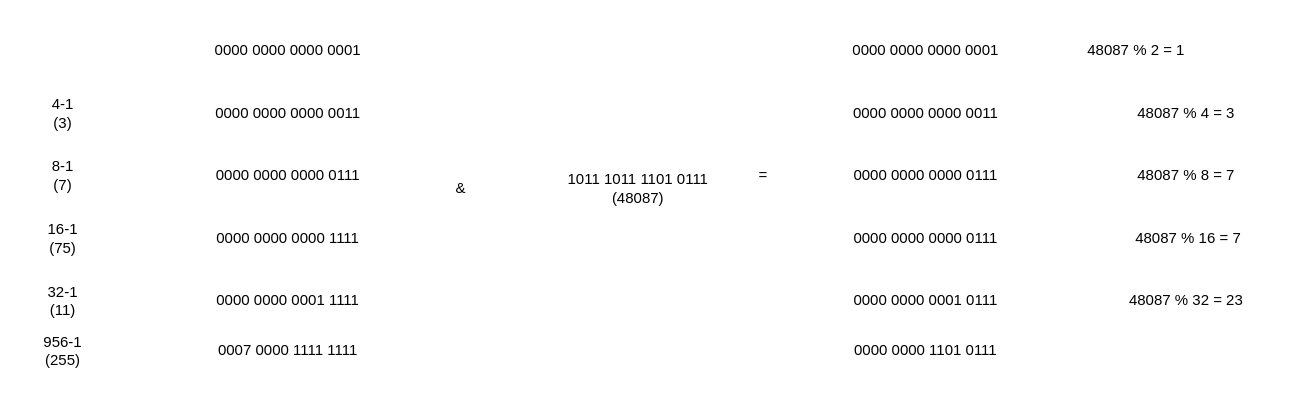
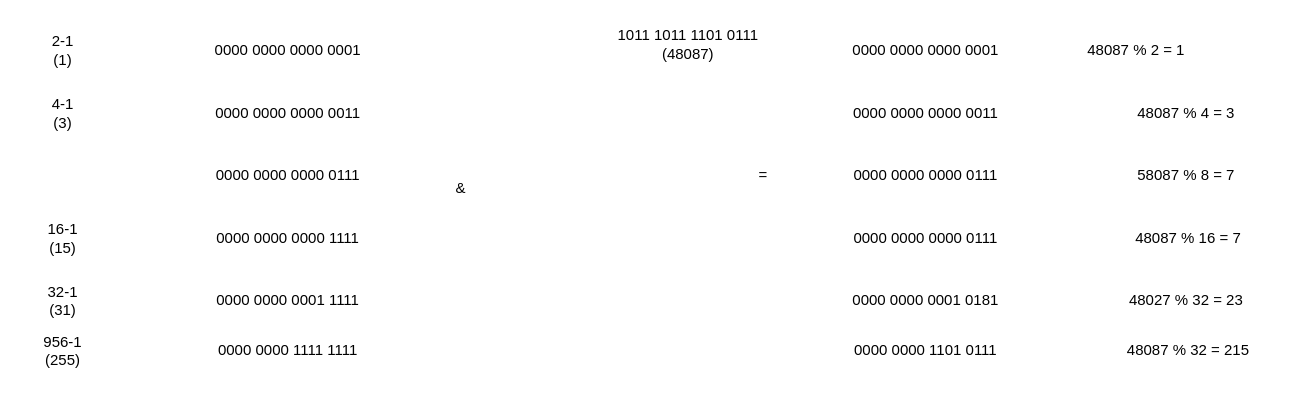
  <mxCell id="0" />
  <mxCell id="1" parent="0" />
+ <mxCell id="2" value="2-1&lt;div&gt;(1)&lt;/div&gt;" style="text;html=1;align=center;verticalAlign=middle;whiteSpace=wrap;rounded=0;" vertex="1" parent="1"><mxGeometry x="20" y="20" width="60" height="40" as="geometry" /></mxCell>
  <mxCell id="3" value="4-1&lt;div&gt;(3)&lt;/div&gt;" style="text;html=1;align=center;verticalAlign=middle;whiteSpace=wrap;rounded=0;" vertex="1" parent="1"><mxGeometry x="20" y="70" width="60" height="40" as="geometry" /></mxCell>
- <mxCell id="4" value="8-1&lt;div&gt;(7)&lt;/div&gt;" style="text;html=1;align=center;verticalAlign=middle;whiteSpace=wrap;rounded=0;" vertex="1" parent="1"><mxGeometry x="20" y="120" width="60" height="40" as="geometry" /></mxCell>
- <mxCell id="5" value="16-1&lt;div&gt;(75)&lt;/div&gt;" style="text;html=1;align=center;verticalAlign=middle;whiteSpace=wrap;rounded=0;" vertex="1" parent="1"><mxGeometry x="20" y="170" width="60" height="40" as="geometry" /></mxCell>
- <mxCell id="6" value="32-1&lt;div&gt;(11)&lt;/div&gt;" style="text;html=1;align=center;verticalAlign=middle;whiteSpace=wrap;rounded=0;" vertex="1" parent="1"><mxGeometry x="20" y="220" width="60" height="40" as="geometry" /></mxCell>
+ <mxCell id="5" value="16-1&lt;div&gt;(15)&lt;/div&gt;" style="text;html=1;align=center;verticalAlign=middle;whiteSpace=wrap;rounded=0;" vertex="1" parent="1"><mxGeometry x="20" y="170" width="60" height="40" as="geometry" /></mxCell>
+ <mxCell id="6" value="32-1&lt;div&gt;(31)&lt;/div&gt;" style="text;html=1;align=center;verticalAlign=middle;whiteSpace=wrap;rounded=0;" vertex="1" parent="1"><mxGeometry x="20" y="220" width="60" height="40" as="geometry" /></mxCell>
  <mxCell id="7" value="&lt;span style=&quot;&quot;&gt;0000 0000 0000 0001&lt;/span&gt;" style="text;html=1;align=center;verticalAlign=middle;whiteSpace=wrap;rounded=0;" vertex="1" parent="1"><mxGeometry x="160" y="20" width="140" height="40" as="geometry" /></mxCell>
  <mxCell id="8" value="&lt;span style=&quot;&quot;&gt;0000 0000 0000 0011&lt;/span&gt;" style="text;html=1;align=center;verticalAlign=middle;whiteSpace=wrap;rounded=0;" vertex="1" parent="1"><mxGeometry x="160" y="70" width="140" height="40" as="geometry" /></mxCell>
  <mxCell id="9" value="&lt;span style=&quot;&quot;&gt;0000 0000 0000 0111&lt;/span&gt;" style="text;html=1;align=center;verticalAlign=middle;whiteSpace=wrap;rounded=0;" vertex="1" parent="1"><mxGeometry x="160" y="120" width="140" height="40" as="geometry" /></mxCell>
  <mxCell id="10" value="&lt;span style=&quot;&quot;&gt;0000 0000 0000 1111&lt;/span&gt;" style="text;html=1;align=center;verticalAlign=middle;whiteSpace=wrap;rounded=0;" vertex="1" parent="1"><mxGeometry x="160" y="170" width="140" height="40" as="geometry" /></mxCell>
  <mxCell id="11" value="&lt;span style=&quot;&quot;&gt;0000 0000 0001 1111&lt;/span&gt;" style="text;html=1;align=center;verticalAlign=middle;whiteSpace=wrap;rounded=0;" vertex="1" parent="1"><mxGeometry x="160" y="220" width="140" height="40" as="geometry" /></mxCell>
  <mxCell id="12" value="&amp;amp;&amp;nbsp;" style="text;html=1;align=center;verticalAlign=middle;whiteSpace=wrap;rounded=0;" vertex="1" parent="1"><mxGeometry x="340" y="130" width="60" height="40" as="geometry" /></mxCell>
- <mxCell id="13" value="1011 1011 1101 0111&lt;br&gt;(48087)" style="text;html=1;align=center;verticalAlign=middle;whiteSpace=wrap;rounded=0;" vertex="1" parent="1"><mxGeometry x="440" y="130" width="140" height="40" as="geometry" /></mxCell>
+ <mxCell id="13" value="1011 1011 1101 0111&lt;br&gt;(48087)" style="text;html=1;align=center;verticalAlign=middle;whiteSpace=wrap;rounded=0;" vertex="1" parent="1"><mxGeometry x="480" y="15" width="140" height="40" as="geometry" /></mxCell>
  <mxCell id="14" value="&lt;span style=&quot;&quot;&gt;0000 0000 0000&lt;/span&gt;&amp;nbsp;0001" style="text;html=1;align=center;verticalAlign=middle;whiteSpace=wrap;rounded=0;" vertex="1" parent="1"><mxGeometry x="670" y="20" width="140" height="40" as="geometry" /></mxCell>
  <mxCell id="15" value="0000 0000 0000 0011" style="text;html=1;align=center;verticalAlign=middle;whiteSpace=wrap;rounded=0;" vertex="1" parent="1"><mxGeometry x="670" y="70" width="140" height="40" as="geometry" /></mxCell>
  <mxCell id="16" value="0000 0000 0000 0111" style="text;html=1;align=center;verticalAlign=middle;whiteSpace=wrap;rounded=0;" vertex="1" parent="1"><mxGeometry x="670" y="120" width="140" height="40" as="geometry" /></mxCell>
  <mxCell id="17" value="0000 0000 0000 0111" style="text;html=1;align=center;verticalAlign=middle;whiteSpace=wrap;rounded=0;" vertex="1" parent="1"><mxGeometry x="670" y="170" width="140" height="40" as="geometry" /></mxCell>
- <mxCell id="18" value="0000 0000 0001 0111" style="text;html=1;align=center;verticalAlign=middle;whiteSpace=wrap;rounded=0;" vertex="1" parent="1"><mxGeometry x="670" y="220" width="140" height="40" as="geometry" /></mxCell>
+ <mxCell id="18" value="0000 0000 0001 0181" style="text;html=1;align=center;verticalAlign=middle;whiteSpace=wrap;rounded=0;" vertex="1" parent="1"><mxGeometry x="670" y="220" width="140" height="40" as="geometry" /></mxCell>
  <mxCell id="19" value="=" style="text;html=1;align=center;verticalAlign=middle;whiteSpace=wrap;rounded=0;" vertex="1" parent="1"><mxGeometry x="580" y="120" width="60" height="40" as="geometry" /></mxCell>
  <mxCell id="20" value="&lt;span style=&quot;&quot;&gt;48087 % 2 = 1&amp;nbsp;&lt;/span&gt;" style="text;html=1;align=center;verticalAlign=middle;whiteSpace=wrap;rounded=0;" vertex="1" parent="1"><mxGeometry x="840" y="20" width="140" height="40" as="geometry" /></mxCell>
  <mxCell id="21" value="48087&amp;nbsp;% 4 = 3&amp;nbsp;" style="text;html=1;align=center;verticalAlign=middle;whiteSpace=wrap;rounded=0;" vertex="1" parent="1"><mxGeometry x="880" y="70" width="140" height="40" as="geometry" /></mxCell>
- <mxCell id="22" value="48087&amp;nbsp;% 8 = 7&amp;nbsp;" style="text;html=1;align=center;verticalAlign=middle;whiteSpace=wrap;rounded=0;" vertex="1" parent="1"><mxGeometry x="880" y="120" width="140" height="40" as="geometry" /></mxCell>
+ <mxCell id="22" value="58087&amp;nbsp;% 8 = 7&amp;nbsp;" style="text;html=1;align=center;verticalAlign=middle;whiteSpace=wrap;rounded=0;" vertex="1" parent="1"><mxGeometry x="880" y="120" width="140" height="40" as="geometry" /></mxCell>
  <mxCell id="23" value="48087&amp;nbsp;% 16 = 7" style="text;html=1;align=center;verticalAlign=middle;whiteSpace=wrap;rounded=0;" vertex="1" parent="1"><mxGeometry x="880" y="170" width="140" height="40" as="geometry" /></mxCell>
- <mxCell id="24" value="48087&amp;nbsp;% 32 = 23&amp;nbsp;" style="text;html=1;align=center;verticalAlign=middle;whiteSpace=wrap;rounded=0;" vertex="1" parent="1"><mxGeometry x="880" y="220" width="140" height="40" as="geometry" /></mxCell>
+ <mxCell id="24" value="48027&amp;nbsp;% 32 = 23&amp;nbsp;" style="text;html=1;align=center;verticalAlign=middle;whiteSpace=wrap;rounded=0;" vertex="1" parent="1"><mxGeometry x="880" y="220" width="140" height="40" as="geometry" /></mxCell>
  <mxCell id="25" value="956-1&lt;div&gt;(255)&lt;/div&gt;" style="text;html=1;align=center;verticalAlign=middle;whiteSpace=wrap;rounded=0;" vertex="1" parent="1"><mxGeometry x="20" y="260" width="60" height="40" as="geometry" /></mxCell>
- <mxCell id="26" value="&lt;span style=&quot;&quot;&gt;0007 0000&amp;nbsp;&lt;/span&gt;1111 1111" style="text;html=1;align=center;verticalAlign=middle;whiteSpace=wrap;rounded=0;" vertex="1" parent="1"><mxGeometry x="160" y="260" width="140" height="40" as="geometry" /></mxCell>
+ <mxCell id="26" value="&lt;span style=&quot;&quot;&gt;0000 0000&amp;nbsp;&lt;/span&gt;1111 1111" style="text;html=1;align=center;verticalAlign=middle;whiteSpace=wrap;rounded=0;" vertex="1" parent="1"><mxGeometry x="160" y="260" width="140" height="40" as="geometry" /></mxCell>
  <mxCell id="27" value="0000 0000 1101 0111" style="text;html=1;align=center;verticalAlign=middle;whiteSpace=wrap;rounded=0;" vertex="1" parent="1"><mxGeometry x="670" y="260" width="140" height="40" as="geometry" /></mxCell>
+ <mxCell id="28" value="48087&amp;nbsp;% 32 = 215" style="text;html=1;align=center;verticalAlign=middle;whiteSpace=wrap;rounded=0;" vertex="1" parent="1"><mxGeometry x="880" y="260" width="140" height="40" as="geometry" /></mxCell>
